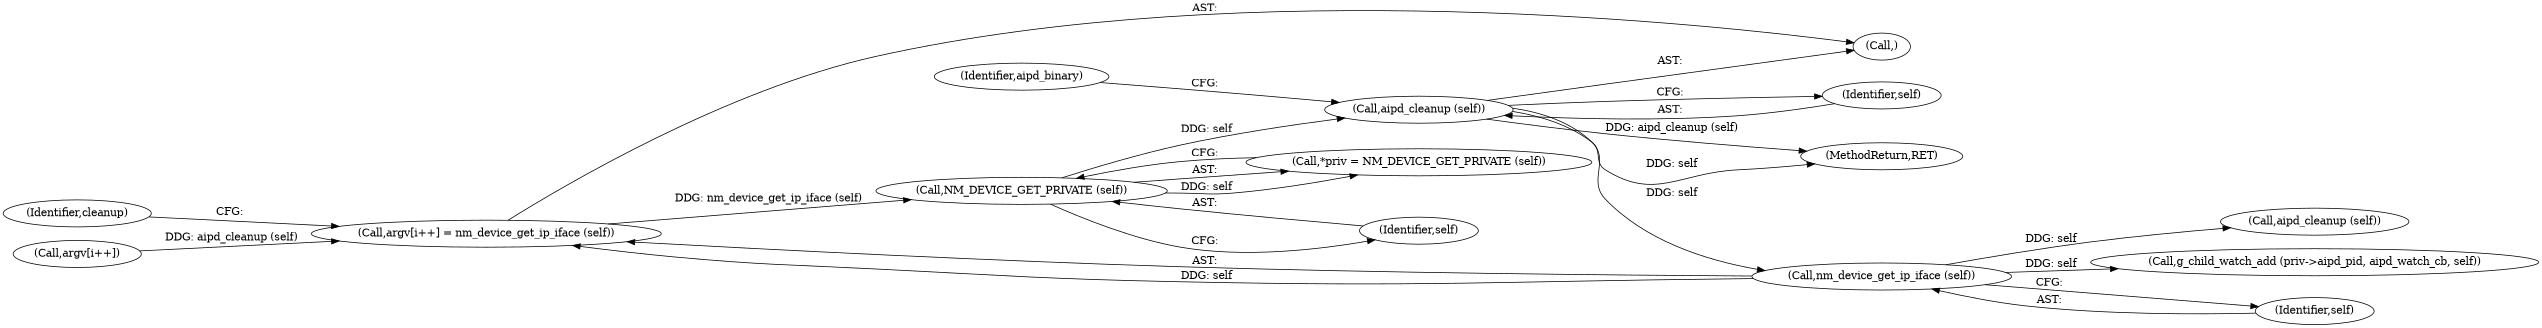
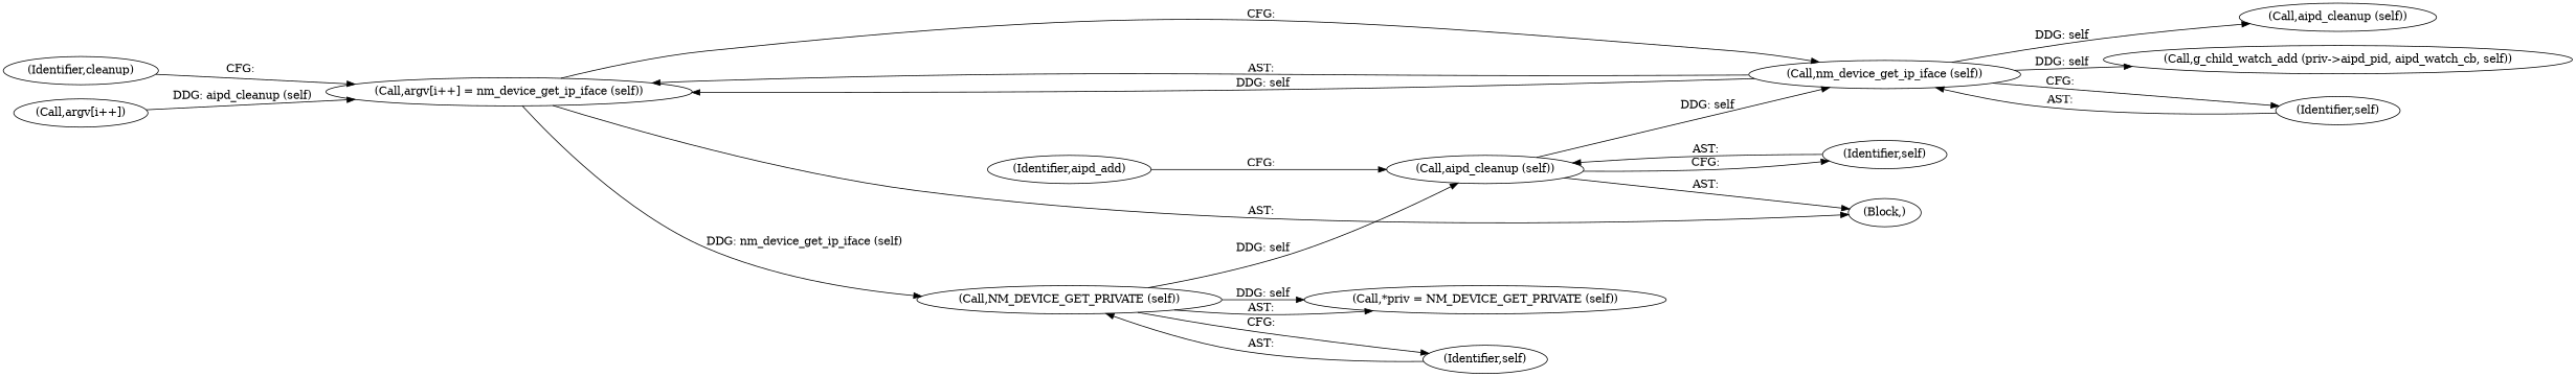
  digraph {
    rankdir=LR
    n1 [label="(Call,argv[i++] = nm_device_get_ip_iface (self))"]
    n2 [label="(Call,nm_device_get_ip_iface (self))"]
-   n3 [label="(Call,)"]
+   n3 [label="(Block,)"]
    n4 [label="(Call,NM_DEVICE_GET_PRIVATE (self))"]
    n5 [label="(Call,aipd_cleanup (self))"]
    n6 [label="(Call,g_child_watch_add (priv->aipd_pid, aipd_watch_cb, self))"]
    n7 [label="(Identifier,self)"]
-   n8 [label="(MethodReturn,RET)"]
    n9 [label="(Call,aipd_cleanup (self))"]
    n10 [label="(Identifier,self)"]
    n11 [label="(Identifier,self)"]
    n12 [label="(Call,*priv = NM_DEVICE_GET_PRIVATE (self))"]
-   n13 [label="(Identifier,aipd_binary)"]
+   n13 [label="(Identifier,aipd_add)"]
    n14 [label="(Identifier,cleanup)"]
    n15 [label="(Call,argv[i++])"]
+   n1 -> n2 [label="CFG: "]
    n1 -> n3 [label="AST: "]
    n1 -> n4 [label="DDG: nm_device_get_ip_iface (self)"]
    n2 -> n1 [label="AST: "]
    n2 -> n1 [label="DDG: self"]
    n2 -> n5 [label="DDG: self"]
    n2 -> n6 [label="DDG: self"]
    n2 -> n7 [label="CFG: "]
    n4 -> n9 [label="DDG: self"]
    n4 -> n11 [label="CFG: "]
    n4 -> n12 [label="AST: "]
    n4 -> n12 [label="DDG: self"]
    n7 -> n2 [label="AST: "]
    n9 -> n2 [label="DDG: self"]
    n9 -> n3 [label="AST: "]
-   n9 -> n8 [label="DDG: self"]
-   n9 -> n8 [label="DDG: aipd_cleanup (self)"]
    n9 -> n10 [label="CFG: "]
    n10 -> n9 [label="AST: "]
    n11 -> n4 [label="AST: "]
-   n12 -> n4 [label="CFG: "]
    n13 -> n9 [label="CFG: "]
    n14 -> n1 [label="CFG: "]
    n15 -> n1 [label="DDG: aipd_cleanup (self)"]
  }
